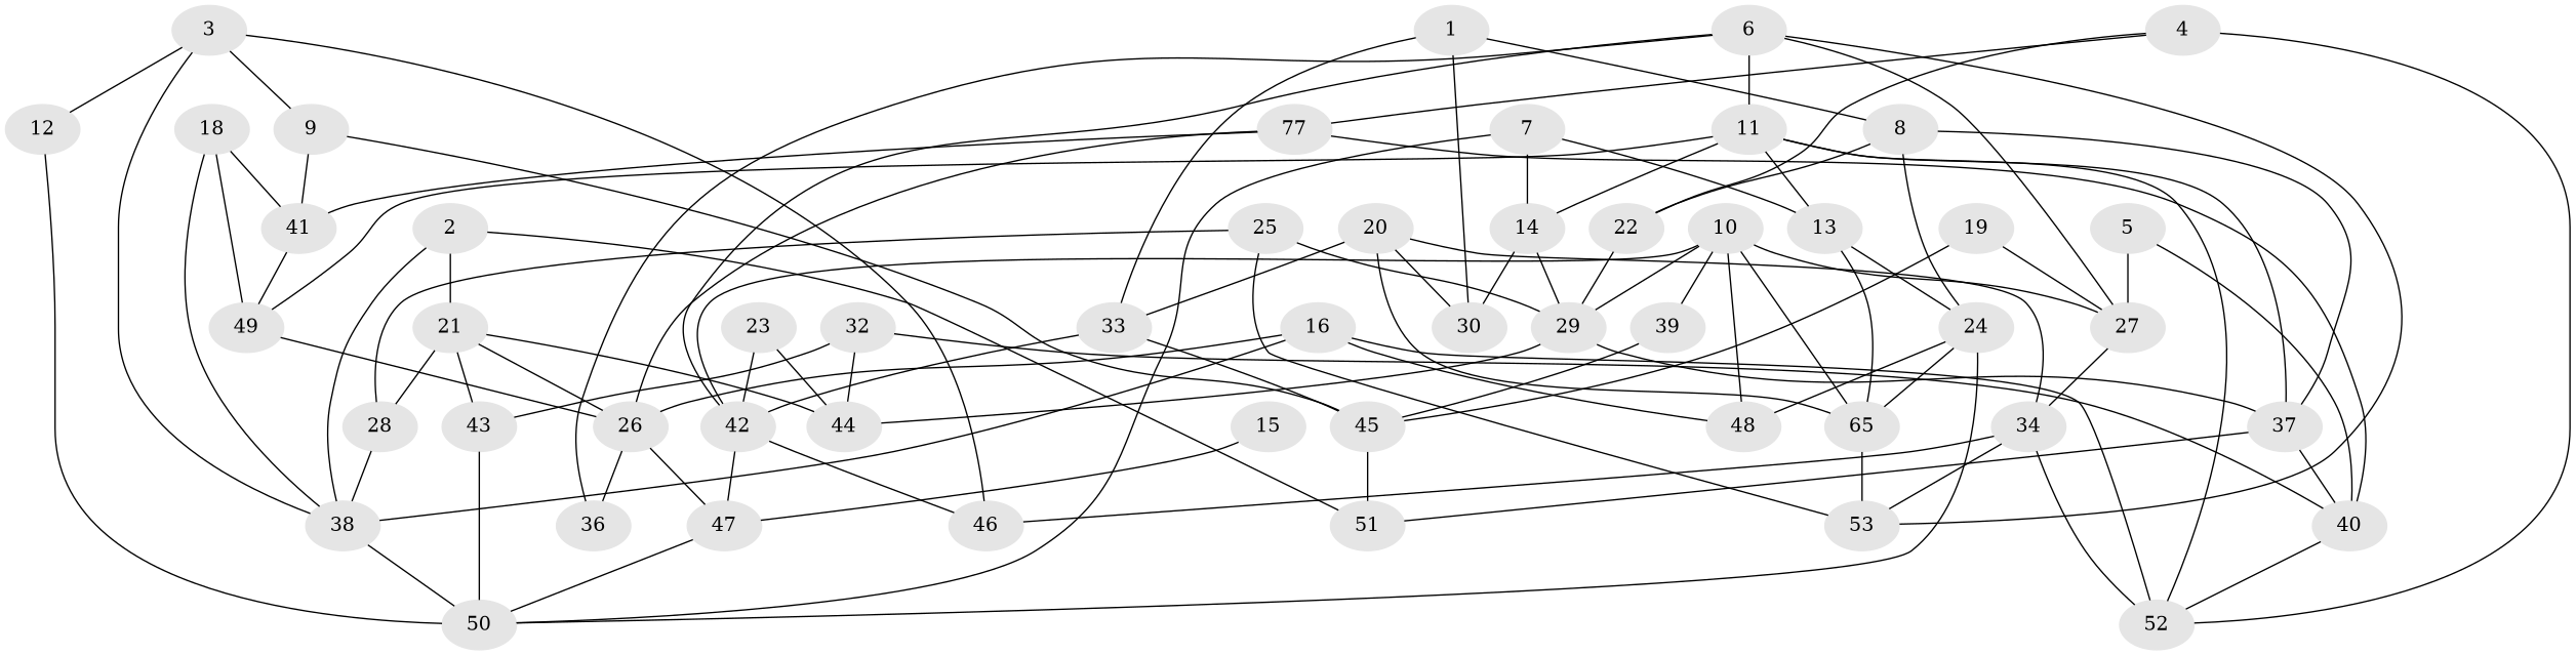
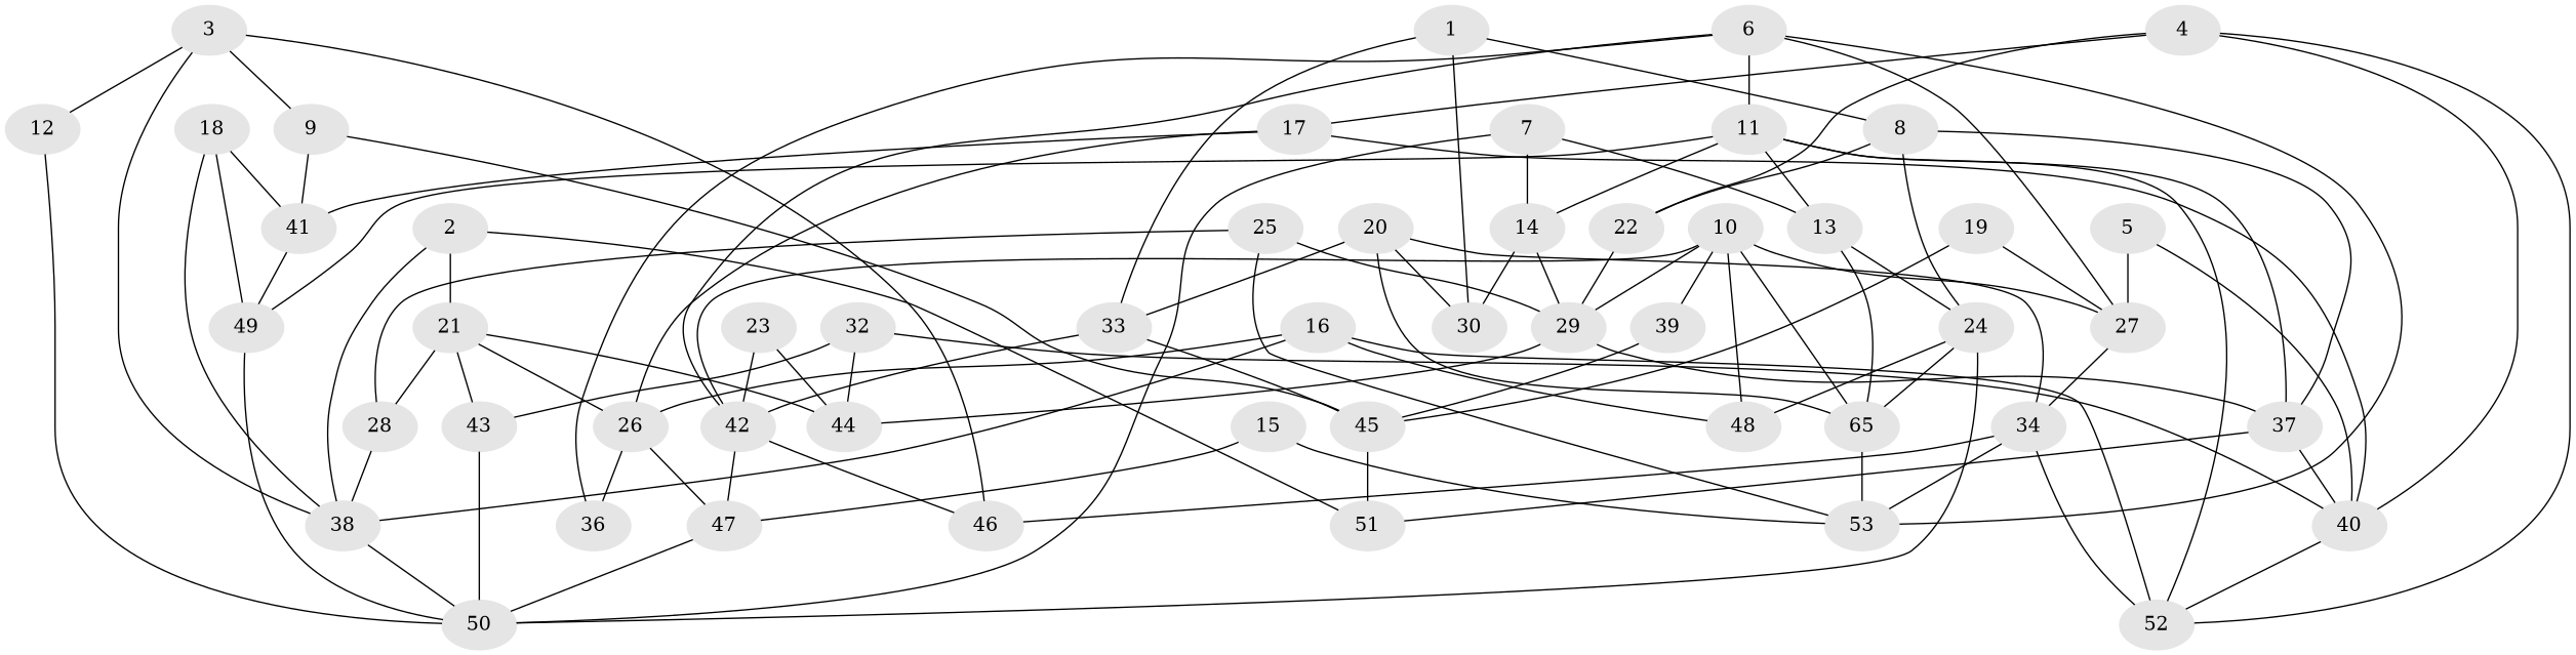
  graph {
    node [color=gray90 style=filled]
    1
    8
    30
    33
    22
    24
    37
    42
    45
    2
    21
    38
    51
    26
    28
    43
    44
    50
    3
    9
    12
    46
    41
    4
-   17 [label=77]
+   17
    40
    52
    29
    5
    27
    34
    6
    11
    36
    53
    13
    14
    49
    47
    7
    n41 [label=65]
    48
    10
    39
    15
    16
    18
    19
    20
    23
    25
    32
    1 -- 8
    1 -- 30
    1 -- 33
    8 -- 22
    8 -- 24
    8 -- 37
    33 -- 42
    33 -- 45
    22 -- 29
    24 -- 50
    24 -- n41
    24 -- 48
    37 -- 51
    37 -- 40
    42 -- 46
    42 -- 47
    45 -- 51
    2 -- 21
    2 -- 38
    2 -- 51
    21 -- 26
    21 -- 28
    21 -- 43
    21 -- 44
    38 -- 50
    26 -- 36
    26 -- 47
    28 -- 38
    43 -- 50
    3 -- 38
    3 -- 9
    3 -- 12
    3 -- 46
    9 -- 45
    9 -- 41
    12 -- 50
    41 -- 49
    4 -- 22
    4 -- 17
+   4 -- 40
    4 -- 52
    17 -- 26
    17 -- 41
    17 -- 40
    40 -- 52
    29 -- 37
    29 -- 44
    5 -- 40
    5 -- 27
    27 -- 34
    34 -- 46
    34 -- 52
    34 -- 53
    6 -- 42
    6 -- 27
    6 -- 11
    6 -- 36
    6 -- 53
    11 -- 37
    11 -- 52
    11 -- 13
    11 -- 14
    11 -- 49
    13 -- 24
    13 -- n41
    14 -- 30
    14 -- 29
-   49 -- 26
+   49 -- 50
    47 -- 50
    7 -- 50
    7 -- 13
    7 -- 14
    n41 -- 53
    10 -- 42
    10 -- 29
    10 -- 27
    10 -- n41
    10 -- 48
    10 -- 39
    39 -- 45
+   15 -- 53
    15 -- 47
    16 -- 38
    16 -- 26
    16 -- 52
    16 -- 48
    18 -- 38
    18 -- 41
    18 -- 49
    19 -- 45
    19 -- 27
    20 -- 30
    20 -- 33
    20 -- 34
    20 -- n41
    23 -- 42
    23 -- 44
    25 -- 28
    25 -- 29
    25 -- 53
    32 -- 43
    32 -- 44
    32 -- 40
  }
